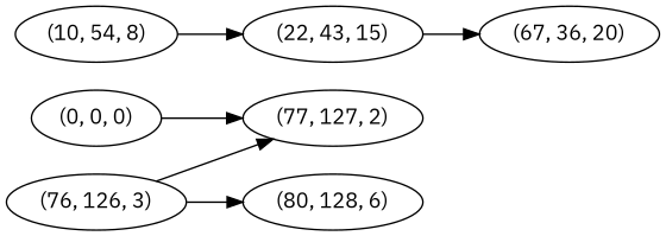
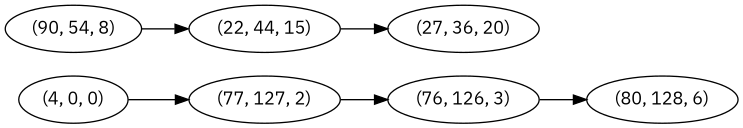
  digraph {
    fontname="IBM Plex Sans"
    rankdir=LR
    node [fontname="IBM Plex Sans"]
    edge [fontname="IBM Plex Sans"]
    n1 [label="(77, 127, 2)"]
-   "(0, 0, 0)"
-   "(10, 54, 8)"
-   "(22, 44, 15)" [label="(22, 43, 15)"]
+   "(0, 0, 0)" [label="(4, 0, 0)"]
+   "(10, 54, 8)" [label="(90, 54, 8)"]
+   "(22, 44, 15)"
    "(76, 126, 3)"
-   "(27, 36, 20)" [label="(67, 36, 20)"]
+   "(27, 36, 20)"
    n7 [label="(80, 128, 6)"]
-   "(76, 126, 3)" -> n1
+   n1 -> "(76, 126, 3)"
    "(0, 0, 0)" -> n1
    "(10, 54, 8)" -> "(22, 44, 15)"
    "(22, 44, 15)" -> "(27, 36, 20)"
    "(76, 126, 3)" -> n7
  }
